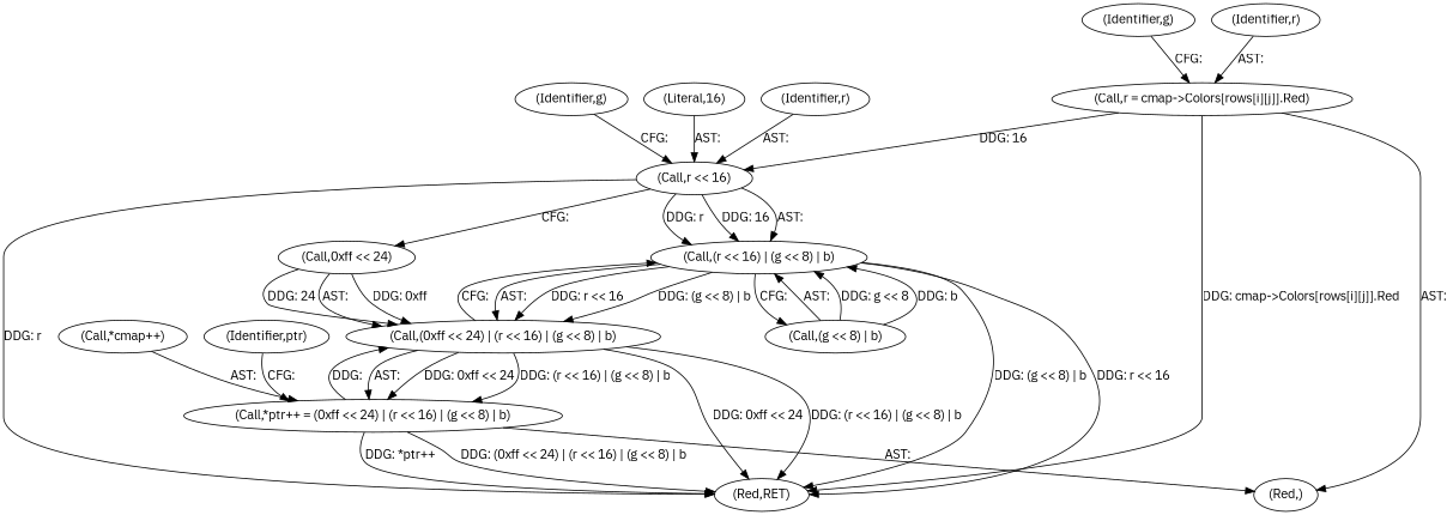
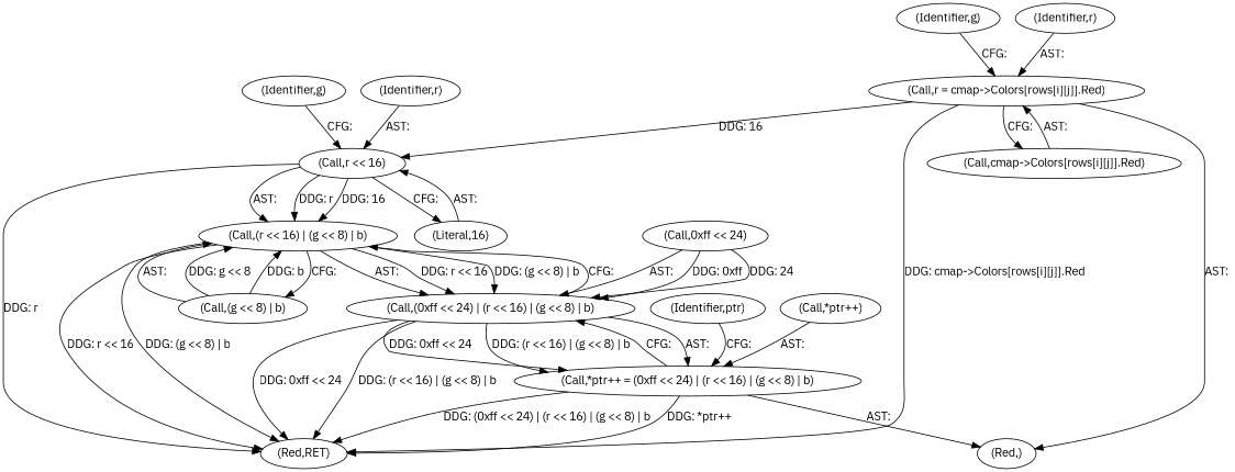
  digraph {
    fontname="IBM Plex Sans"
    node [fontname="IBM Plex Sans"]
    edge [fontname="IBM Plex Sans"]
    n1 [label="(Call,r = cmap->Colors[rows[i][j]].Red)"]
    n2 [label="(Call,r << 16)"]
+   n3 [label="(Call,cmap->Colors[rows[i][j]].Red)"]
    n4 [label="(Red,RET)"]
    n5 [label="(Red,)"]
    n6 [label="(Call,(r << 16) | (g << 8) | b)"]
    n7 [label="(Literal,16)"]
    n8 [label="(Call,(0xff << 24) | (r << 16) | (g << 8) | b)"]
    n9 [label="(Call,(g << 8) | b)"]
    n10 [label="(Call,*ptr++ = (0xff << 24) | (r << 16) | (g << 8) | b)"]
-   n11 [label="(Call,*cmap++)"]
+   n11 [label="(Call,*ptr++)"]
    n12 [label="(Identifier,g)"]
    n13 [label="(Identifier,r)"]
    n14 [label="(Identifier,g)"]
    n15 [label="(Call,0xff << 24)"]
    n16 [label="(Identifier,ptr)"]
    n17 [label="(Identifier,r)"]
    n1 -> n2 [label="DDG: 16"]
+   n1 -> n3 [label="CFG: "]
    n1 -> n4 [label="DDG: cmap->Colors[rows[i][j]].Red"]
    n1 -> n5 [label="AST: "]
    n2 -> n4 [label="DDG: r"]
    n2 -> n6 [label="AST: "]
    n2 -> n6 [label="DDG: r"]
    n2 -> n6 [label="DDG: 16"]
-   n2 -> n15 [label="CFG: "]
+   n2 -> n7 [label="CFG: "]
+   n3 -> n1 [label="AST: "]
    n6 -> n4 [label="DDG: (g << 8) | b"]
    n6 -> n4 [label="DDG: r << 16"]
    n6 -> n8 [label="AST: "]
    n6 -> n8 [label="DDG: r << 16"]
    n6 -> n8 [label="DDG: (g << 8) | b"]
    n6 -> n9 [label="CFG: "]
    n7 -> n2 [label="AST: "]
    n8 -> n4 [label="DDG: 0xff << 24"]
    n8 -> n4 [label="DDG: (r << 16) | (g << 8) | b"]
    n8 -> n6 [label="CFG: "]
    n8 -> n10 [label="AST: "]
    n8 -> n10 [label="DDG: 0xff << 24"]
    n8 -> n10 [label="DDG: (r << 16) | (g << 8) | b"]
    n9 -> n6 [label="AST: "]
    n9 -> n6 [label="DDG: g << 8"]
    n9 -> n6 [label="DDG: b"]
    n10 -> n4 [label="DDG: (0xff << 24) | (r << 16) | (g << 8) | b"]
    n10 -> n4 [label="DDG: *ptr++"]
    n10 -> n5 [label="AST: "]
-   n10 -> n8 [label="DDG: "]
+   n10 -> n8 [label="CFG: "]
    n11 -> n10 [label="AST: "]
    n12 -> n1 [label="CFG: "]
    n13 -> n2 [label="AST: "]
    n14 -> n2 [label="CFG: "]
    n15 -> n8 [label="AST: "]
    n15 -> n8 [label="DDG: 0xff"]
    n15 -> n8 [label="DDG: 24"]
    n16 -> n10 [label="CFG: "]
    n17 -> n1 [label="AST: "]
  }
